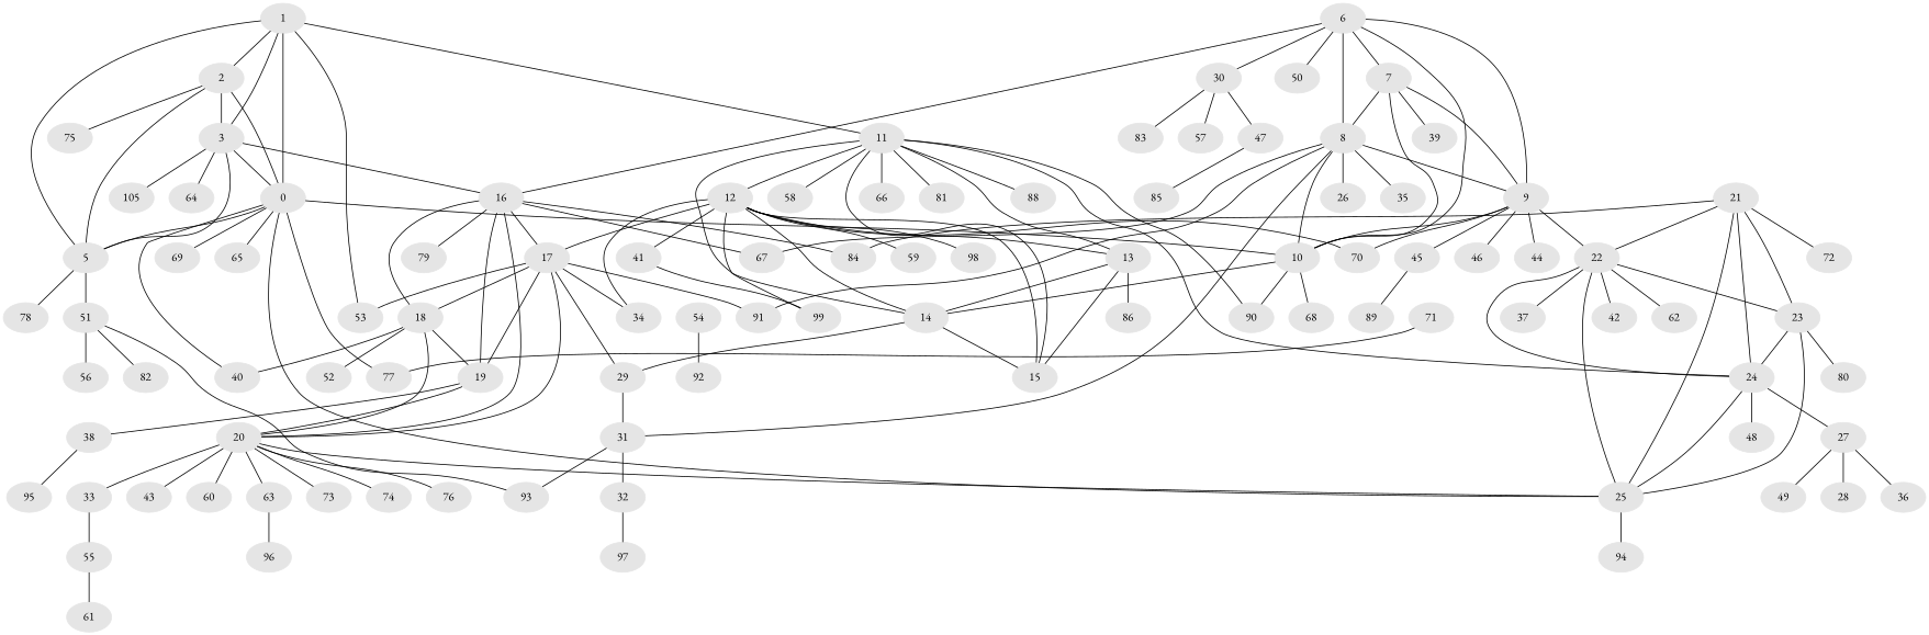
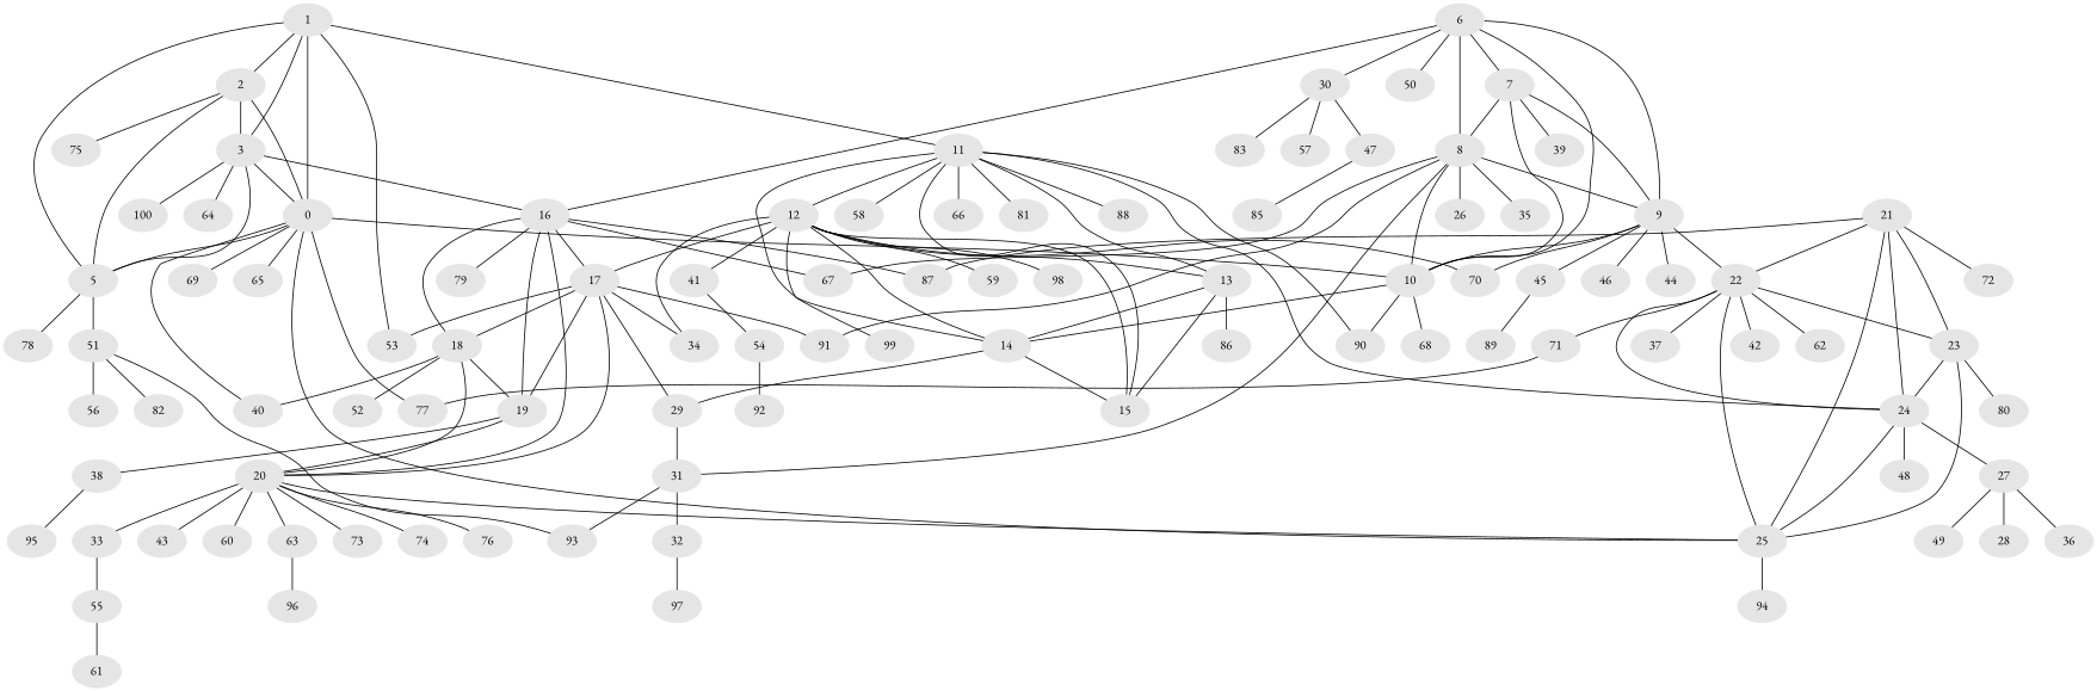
  graph {
    fontname="EB Garamond"
    node [color=gray90 fontname="EB Garamond" style=filled]
    edge [fontname="EB Garamond"]
    1
    2
    3
    n4 [label=0]
    5
    11
    53
    75
    16
    64
-   100 [label=105]
+   100
    10
    25
    40
    65
    69
    77
    51
    78
    14
    90
    12
    13
    15
    24
    58
    66
    81
    88
    67
    17
    18
    19
    20
    79
-   84
+   84 [label=87]
    68
    94
    93
    56
    82
    6
    7
    8
    9
    30
    50
    39
    26
    31
    35
    91
    22
    44
    45
    46
    70
    47
    57
    83
    32
    23
    37
    42
    62
    71
    89
    29
    34
    41
    59
    98
    99
    86
    27
    48
    54
    52
    38
    33
    43
    60
    63
    73
    74
    76
    95
    55
    96
    21
    72
    80
    28
    36
    49
    85
    97
    61
    92
    1 -- 2
    1 -- 3
    1 -- n4
    1 -- 5
    1 -- 11
    1 -- 53
    2 -- 3
    2 -- n4
    2 -- 5
    2 -- 75
    3 -- n4
    3 -- 5
    3 -- 16
    3 -- 64
    3 -- 100
    n4 -- 5
    n4 -- 10
    n4 -- 25
    n4 -- 40
    n4 -- 65
    n4 -- 69
    n4 -- 77
    5 -- 51
    5 -- 78
    11 -- 14
    11 -- 90
    11 -- 12
    11 -- 13
    11 -- 15
    11 -- 24
    11 -- 58
    11 -- 66
    11 -- 81
    11 -- 88
    16 -- 67
    16 -- 17
    16 -- 18
    16 -- 19
    16 -- 20
    16 -- 79
    16 -- 84
    10 -- 14
    10 -- 90
    10 -- 68
    25 -- 94
    51 -- 93
    51 -- 56
    51 -- 82
    14 -- 15
    14 -- 29
    12 -- 14
    12 -- 13
    12 -- 15
    12 -- 17
    12 -- 70
    12 -- 34
    12 -- 41
    12 -- 59
    12 -- 98
    12 -- 99
    13 -- 14
    13 -- 15
    13 -- 86
    24 -- 25
    24 -- 27
    24 -- 48
    17 -- 53
    17 -- 18
    17 -- 19
    17 -- 20
    17 -- 91
    17 -- 29
    17 -- 34
    18 -- 40
    18 -- 19
    18 -- 20
    18 -- 52
    19 -- 20
    19 -- 38
    20 -- 25
    20 -- 33
    20 -- 43
    20 -- 60
    20 -- 63
    20 -- 73
    20 -- 74
    20 -- 76
    6 -- 16
    6 -- 10
    6 -- 7
    6 -- 8
    6 -- 9
    6 -- 30
    6 -- 50
    7 -- 10
    7 -- 8
    7 -- 9
    7 -- 39
    8 -- 10
    8 -- 67
    8 -- 9
    8 -- 26
    8 -- 31
    8 -- 35
    8 -- 91
    9 -- 10
    9 -- 22
    9 -- 44
    9 -- 45
    9 -- 46
    9 -- 70
    30 -- 47
    30 -- 57
    30 -- 83
    31 -- 93
    31 -- 32
    22 -- 25
    22 -- 24
    22 -- 23
    22 -- 37
    22 -- 42
    22 -- 62
+   22 -- 71
    45 -- 89
    47 -- 85
    32 -- 97
    23 -- 25
    23 -- 24
    23 -- 80
    71 -- 77
    29 -- 31
-   41 -- 99
+   41 -- 54
    27 -- 28
    27 -- 36
    27 -- 49
    54 -- 92
    38 -- 95
    33 -- 55
    63 -- 96
    55 -- 61
    21 -- 25
    21 -- 24
    21 -- 84
    21 -- 22
    21 -- 23
    21 -- 72
  }
